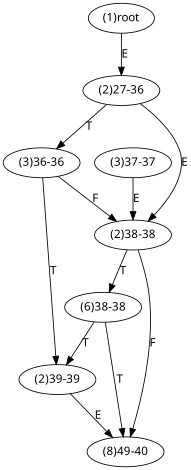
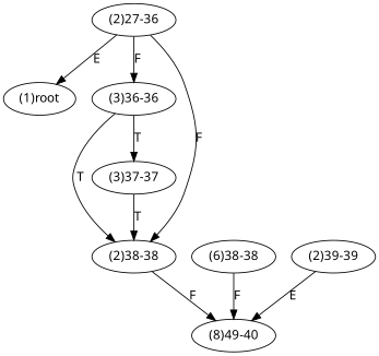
  digraph {
    fontname="Noto Sans"
    node [fontname="Noto Sans"]
    edge [fontname="Noto Sans"]
    n1 [label="(1)root"]
    n2 [label="(2)27-36"]
    n3 [label="(3)36-36"]
    n4 [label="(2)38-38"]
    n5 [label="(3)37-37"]
    n6 [label="(6)38-38"]
    n7 [label="(8)49-40"]
    n8 [label="(2)39-39"]
-   n1 -> n2 [label=E]
-   n2 -> n3 [label=T]
-   n2 -> n4 [label=E]
-   n3 -> n4 [label=F]
-   n3 -> n8 [label=T]
-   n4 -> n6 [label=T]
+   n2 -> n1 [label=E]
+   n2 -> n3 [label=F]
+   n2 -> n4 [label=F]
+   n3 -> n4 [label=T]
+   n3 -> n5 [label=T]
    n4 -> n7 [label=F]
-   n5 -> n4 [label=E]
-   n6 -> n7 [label=T]
-   n6 -> n8 [label=T]
+   n5 -> n4 [label=T]
+   n6 -> n7 [label=F]
    n8 -> n7 [label=E]
  }
